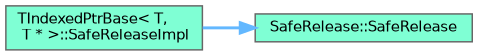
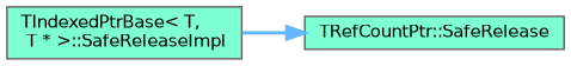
  digraph {
    rankdir=RL
    node [fillcolor=aquamarine fontname=Helvetica fontsize=10 shape=box style=filled]
-   n1 [color=gray40 fontcolor=black height=0.2 label="SafeRelease::SafeRelease" width=0.4]
+   n1 [color=gray40 fontcolor=black height=0.2 label="TRefCountPtr::SafeRelease" width=0.4]
    n2 [color=grey40 height=0.2 label="TIndexedPtrBase\< T,\l T * \>::SafeReleaseImpl" width=0.4]
    n1 -> n2 [color=steelblue1 dir=back fontname=Helvetica fontsize=10 labelfontname=Helvetica labelfontsize=10 style=bold]
  }
